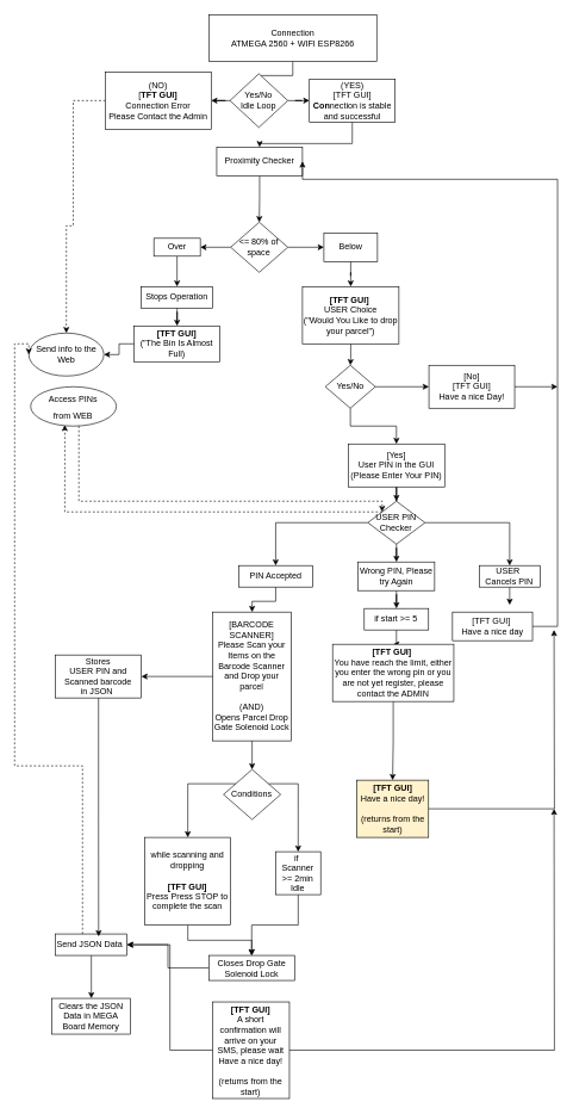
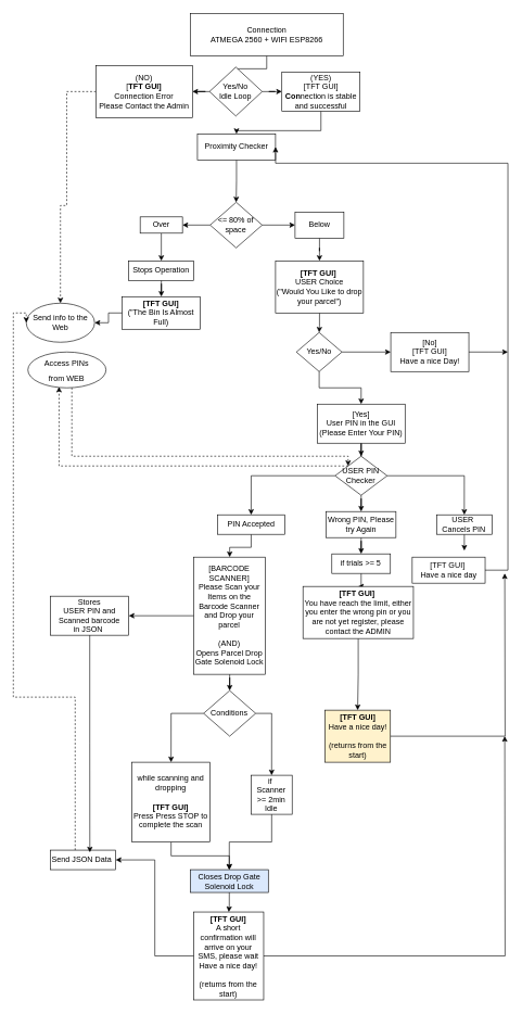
  <mxCell id="0" />
  <mxCell id="1" parent="0" />
  <mxCell id="2" style="edgeStyle=orthogonalEdgeStyle;rounded=0;orthogonalLoop=1;jettySize=auto;html=1;entryX=0.5;entryY=0;entryDx=0;entryDy=0;" edge="1" parent="1" source="3" target="32"><mxGeometry relative="1" as="geometry" /></mxCell>
  <mxCell id="3" value="&lt;b&gt;[TFT GUI]&amp;nbsp;&lt;/b&gt;&lt;div&gt;USER Choice&lt;div&gt;(&quot;Would You Like to drop your parcel&quot;)&lt;/div&gt;&lt;/div&gt;" style="rounded=0;whiteSpace=wrap;html=1;" vertex="1" parent="1"><mxGeometry x="422.86" y="400" width="135" height="80" as="geometry" /></mxCell>
  <mxCell id="4" style="edgeStyle=orthogonalEdgeStyle;rounded=0;orthogonalLoop=1;jettySize=auto;html=1;entryX=0.5;entryY=0;entryDx=0;entryDy=0;" edge="1" parent="1" source="5" target="27"><mxGeometry relative="1" as="geometry" /></mxCell>
  <mxCell id="5" value="[Yes]&lt;div&gt;User PIN in the GUI&lt;/div&gt;&lt;div&gt;(Please Enter Your PIN)&lt;/div&gt;" style="rounded=0;whiteSpace=wrap;html=1;" vertex="1" parent="1"><mxGeometry x="486.86" y="620" width="135" height="60" as="geometry" /></mxCell>
  <mxCell id="6" style="edgeStyle=orthogonalEdgeStyle;rounded=0;orthogonalLoop=1;jettySize=auto;html=1;entryX=0.5;entryY=0;entryDx=0;entryDy=0;" edge="1" parent="1" source="7" target="14"><mxGeometry relative="1" as="geometry" /></mxCell>
  <mxCell id="7" value="Proximity Checker" style="rounded=0;whiteSpace=wrap;html=1;" vertex="1" parent="1"><mxGeometry x="302.86" y="205" width="120" height="40" as="geometry" /></mxCell>
  <mxCell id="8" style="edgeStyle=orthogonalEdgeStyle;rounded=0;orthogonalLoop=1;jettySize=auto;html=1;entryX=0.5;entryY=0;entryDx=0;entryDy=0;" edge="1" parent="1" source="9" target="29"><mxGeometry relative="1" as="geometry" /></mxCell>
  <mxCell id="9" value="Wrong PIN, Please try Again" style="rounded=0;whiteSpace=wrap;html=1;" vertex="1" parent="1"><mxGeometry x="500.86" y="785" width="107" height="40" as="geometry" /></mxCell>
  <mxCell id="10" style="edgeStyle=orthogonalEdgeStyle;rounded=0;orthogonalLoop=1;jettySize=auto;html=1;entryX=0.5;entryY=0;entryDx=0;entryDy=0;" edge="1" parent="1" source="11"><mxGeometry relative="1" as="geometry"><mxPoint x="712.86" y="845" as="targetPoint" /></mxGeometry></mxCell>
  <mxCell id="11" value="USER&amp;nbsp; Cancels PIN" style="rounded=0;whiteSpace=wrap;html=1;" vertex="1" parent="1"><mxGeometry x="670.36" y="790" width="85" height="30" as="geometry" /></mxCell>
  <mxCell id="12" style="edgeStyle=orthogonalEdgeStyle;rounded=0;orthogonalLoop=1;jettySize=auto;html=1;entryX=1;entryY=0.5;entryDx=0;entryDy=0;" edge="1" parent="1" source="14" target="18"><mxGeometry relative="1" as="geometry" /></mxCell>
  <mxCell id="13" style="edgeStyle=orthogonalEdgeStyle;rounded=0;orthogonalLoop=1;jettySize=auto;html=1;entryX=0;entryY=0.5;entryDx=0;entryDy=0;" edge="1" parent="1" source="14" target="16"><mxGeometry relative="1" as="geometry" /></mxCell>
  <mxCell id="14" value="&amp;lt;= 80% of space" style="rhombus;whiteSpace=wrap;html=1;" vertex="1" parent="1"><mxGeometry x="322.36" y="310" width="80" height="70" as="geometry" /></mxCell>
  <mxCell id="15" style="edgeStyle=orthogonalEdgeStyle;rounded=0;orthogonalLoop=1;jettySize=auto;html=1;entryX=0.5;entryY=0;entryDx=0;entryDy=0;" edge="1" parent="1" source="16" target="3"><mxGeometry relative="1" as="geometry" /></mxCell>
  <mxCell id="16" value="Below" style="rounded=0;whiteSpace=wrap;html=1;" vertex="1" parent="1"><mxGeometry x="452.86" y="325" width="75" height="40" as="geometry" /></mxCell>
  <mxCell id="17" style="edgeStyle=orthogonalEdgeStyle;rounded=0;orthogonalLoop=1;jettySize=auto;html=1;" edge="1" parent="1" source="18" target="20"><mxGeometry relative="1" as="geometry" /></mxCell>
  <mxCell id="18" value="Over" style="rounded=0;whiteSpace=wrap;html=1;" vertex="1" parent="1"><mxGeometry x="214.86" y="332.5" width="65" height="25" as="geometry" /></mxCell>
  <mxCell id="19" style="edgeStyle=orthogonalEdgeStyle;rounded=0;orthogonalLoop=1;jettySize=auto;html=1;entryX=0.5;entryY=0;entryDx=0;entryDy=0;" edge="1" parent="1" source="20" target="41"><mxGeometry relative="1" as="geometry" /></mxCell>
  <mxCell id="20" value="Stops Operation" style="rounded=0;whiteSpace=wrap;html=1;" vertex="1" parent="1"><mxGeometry x="197.36" y="400" width="100" height="30" as="geometry" /></mxCell>
  <mxCell id="21" style="edgeStyle=orthogonalEdgeStyle;rounded=0;orthogonalLoop=1;jettySize=auto;html=1;" edge="1" parent="1" source="22" target="35"><mxGeometry relative="1" as="geometry" /></mxCell>
  <mxCell id="22" value="PIN Accepted" style="rounded=0;whiteSpace=wrap;html=1;" vertex="1" parent="1"><mxGeometry x="333.86" y="790" width="103" height="30" as="geometry" /></mxCell>
  <mxCell id="23" style="edgeStyle=orthogonalEdgeStyle;rounded=0;orthogonalLoop=1;jettySize=auto;html=1;entryX=0.5;entryY=0;entryDx=0;entryDy=0;" edge="1" parent="1" source="27" target="9"><mxGeometry relative="1" as="geometry" /></mxCell>
  <mxCell id="24" style="edgeStyle=orthogonalEdgeStyle;rounded=0;orthogonalLoop=1;jettySize=auto;html=1;entryX=0.5;entryY=0;entryDx=0;entryDy=0;" edge="1" parent="1" source="27" target="22"><mxGeometry relative="1" as="geometry" /></mxCell>
  <mxCell id="25" style="edgeStyle=orthogonalEdgeStyle;rounded=0;orthogonalLoop=1;jettySize=auto;html=1;entryX=0.5;entryY=0;entryDx=0;entryDy=0;" edge="1" parent="1" source="27" target="11"><mxGeometry relative="1" as="geometry" /></mxCell>
  <mxCell id="26" style="edgeStyle=orthogonalEdgeStyle;rounded=0;orthogonalLoop=1;jettySize=auto;html=1;exitX=0;exitY=0;exitDx=0;exitDy=0;entryX=0.399;entryY=0.971;entryDx=0;entryDy=0;dashed=1;entryPerimeter=0;" edge="1" parent="1" source="27" target="39"><mxGeometry relative="1" as="geometry"><Array as="points"><mxPoint x="89.86" y="715" /><mxPoint x="89.86" y="593" /></Array></mxGeometry></mxCell>
  <mxCell id="27" value="USER PIN Checker" style="rhombus;whiteSpace=wrap;html=1;" vertex="1" parent="1"><mxGeometry x="514.36" y="700" width="80" height="60" as="geometry" /></mxCell>
  <mxCell id="28" style="edgeStyle=orthogonalEdgeStyle;rounded=0;orthogonalLoop=1;jettySize=auto;html=1;entryX=0.5;entryY=0;entryDx=0;entryDy=0;" edge="1" parent="1" source="29" target="44"><mxGeometry relative="1" as="geometry" /></mxCell>
- <mxCell id="29" value="if start &amp;gt;= 5" style="rounded=0;whiteSpace=wrap;html=1;" vertex="1" parent="1"><mxGeometry x="509.36" y="850" width="90" height="30" as="geometry" /></mxCell>
+ <mxCell id="29" value="if trials &amp;gt;= 5" style="rounded=0;whiteSpace=wrap;html=1;" vertex="1" parent="1"><mxGeometry x="509.36" y="850" width="90" height="30" as="geometry" /></mxCell>
  <mxCell id="30" style="edgeStyle=orthogonalEdgeStyle;rounded=0;orthogonalLoop=1;jettySize=auto;html=1;entryX=0.5;entryY=0;entryDx=0;entryDy=0;" edge="1" parent="1" source="32" target="5"><mxGeometry relative="1" as="geometry" /></mxCell>
  <mxCell id="31" style="edgeStyle=orthogonalEdgeStyle;rounded=0;orthogonalLoop=1;jettySize=auto;html=1;entryX=0;entryY=0.5;entryDx=0;entryDy=0;" edge="1" parent="1" source="32" target="55"><mxGeometry relative="1" as="geometry"><mxPoint x="589.86" y="540" as="targetPoint" /></mxGeometry></mxCell>
  <mxCell id="32" value="Yes/No" style="rhombus;whiteSpace=wrap;html=1;" vertex="1" parent="1"><mxGeometry x="454.86" y="510" width="70" height="60" as="geometry" /></mxCell>
  <mxCell id="33" style="edgeStyle=orthogonalEdgeStyle;rounded=0;orthogonalLoop=1;jettySize=auto;html=1;entryX=1;entryY=0.5;entryDx=0;entryDy=0;" edge="1" parent="1" source="35" target="47"><mxGeometry relative="1" as="geometry" /></mxCell>
  <mxCell id="34" style="edgeStyle=orthogonalEdgeStyle;rounded=0;orthogonalLoop=1;jettySize=auto;html=1;" edge="1" parent="1" source="35" target="58"><mxGeometry relative="1" as="geometry" /></mxCell>
  <mxCell id="35" value="&lt;div&gt;[BARCODE SCANNER]&lt;/div&gt;Please Scan your Items on the Barcode Scanner and Drop your parcel&lt;div&gt;&lt;br&gt;&lt;/div&gt;&lt;div&gt;(AND)&lt;/div&gt;&lt;div&gt;Opens Parcel Drop Gate Solenoid Lock&lt;/div&gt;" style="rounded=0;whiteSpace=wrap;html=1;" vertex="1" parent="1"><mxGeometry x="297.36" y="855" width="110" height="180" as="geometry" /></mxCell>
  <mxCell id="36" style="edgeStyle=orthogonalEdgeStyle;rounded=0;orthogonalLoop=1;jettySize=auto;html=1;" edge="1" parent="1" source="37"><mxGeometry relative="1" as="geometry"><mxPoint x="775" y="880" as="targetPoint" /></mxGeometry></mxCell>
  <mxCell id="37" value="&lt;b&gt;[TFT GUI]&lt;/b&gt;&lt;div&gt;Have a nice day!&lt;/div&gt;&lt;div&gt;&lt;br&gt;&lt;/div&gt;&lt;div&gt;(returns from the start)&lt;/div&gt;" style="rounded=0;whiteSpace=wrap;html=1;fillColor=#fff2cc;" vertex="1" parent="1"><mxGeometry x="498.72" y="1090" width="100.64" height="80" as="geometry" /></mxCell>
  <mxCell id="38" style="edgeStyle=orthogonalEdgeStyle;rounded=0;orthogonalLoop=1;jettySize=auto;html=1;entryX=0;entryY=0;entryDx=0;entryDy=0;dashed=1;" edge="1" parent="1" source="39" target="27"><mxGeometry relative="1" as="geometry"><Array as="points"><mxPoint x="109.86" y="700" /><mxPoint x="534.86" y="700" /></Array></mxGeometry></mxCell>
  <mxCell id="39" value="&lt;p style=&quot;line-height: 100%;&quot;&gt;Access PINs&lt;/p&gt;&lt;p style=&quot;line-height: 100%;&quot;&gt;from WEB&lt;/p&gt;" style="ellipse;whiteSpace=wrap;html=1;" vertex="1" parent="1"><mxGeometry x="42.36" y="540" width="120" height="55" as="geometry" /></mxCell>
  <mxCell id="40" style="edgeStyle=orthogonalEdgeStyle;rounded=0;orthogonalLoop=1;jettySize=auto;html=1;entryX=1;entryY=0.5;entryDx=0;entryDy=0;" edge="1" parent="1" source="41" target="42"><mxGeometry relative="1" as="geometry" /></mxCell>
  <mxCell id="41" value="&lt;b&gt;[TFT GUI]&lt;/b&gt;&lt;div&gt;(&quot;The Bin Is Almost Full)&lt;/div&gt;" style="rounded=0;whiteSpace=wrap;html=1;" vertex="1" parent="1"><mxGeometry x="187.36" y="455" width="120" height="50" as="geometry" /></mxCell>
  <mxCell id="42" value="Send info to the Web" style="ellipse;whiteSpace=wrap;html=1;" vertex="1" parent="1"><mxGeometry x="39.86" y="465" width="105" height="60" as="geometry" /></mxCell>
  <mxCell id="43" style="edgeStyle=orthogonalEdgeStyle;rounded=0;orthogonalLoop=1;jettySize=auto;html=1;" edge="1" parent="1" source="44" target="37"><mxGeometry relative="1" as="geometry"><mxPoint x="549.765" y="1010" as="targetPoint" /></mxGeometry></mxCell>
  <mxCell id="44" value="&lt;b&gt;[TFT GUI]&amp;nbsp;&lt;/b&gt;&lt;div&gt;You have reach the limit, either you enter the wrong pin or you are not yet register, please contact the ADMIN&lt;/div&gt;" style="rounded=0;whiteSpace=wrap;html=1;" vertex="1" parent="1"><mxGeometry x="465" y="900" width="169.68" height="80" as="geometry" /></mxCell>
  <mxCell id="45" style="edgeStyle=orthogonalEdgeStyle;rounded=0;orthogonalLoop=1;jettySize=auto;html=1;entryX=1;entryY=0.5;entryDx=0;entryDy=0;" edge="1" parent="1" source="46" target="7"><mxGeometry relative="1" as="geometry"><Array as="points"><mxPoint x="779.86" y="875" /><mxPoint x="779.86" y="250" /></Array></mxGeometry></mxCell>
  <mxCell id="46" value="[TFT GUI]&amp;nbsp;&lt;div&gt;Have a nice day&lt;/div&gt;" style="rounded=0;whiteSpace=wrap;html=1;" vertex="1" parent="1"><mxGeometry x="632.86" y="855" width="112" height="40" as="geometry" /></mxCell>
  <mxCell id="47" value="Stores&lt;div&gt;USER PIN and Scanned barcode&lt;/div&gt;&lt;div&gt;in JSON&amp;nbsp;&lt;/div&gt;" style="rounded=0;whiteSpace=wrap;html=1;" vertex="1" parent="1"><mxGeometry x="77.36" y="915" width="120" height="60" as="geometry" /></mxCell>
  <mxCell id="48" style="edgeStyle=orthogonalEdgeStyle;rounded=0;orthogonalLoop=1;jettySize=auto;html=1;entryX=0;entryY=0.5;entryDx=0;entryDy=0;dashed=1;" edge="1" parent="1" source="50" target="42"><mxGeometry relative="1" as="geometry"><Array as="points"><mxPoint x="115" y="1070" /><mxPoint x="20" y="1070" /><mxPoint x="20" y="480" /></Array></mxGeometry></mxCell>
- <mxCell id="49" style="edgeStyle=orthogonalEdgeStyle;rounded=0;orthogonalLoop=1;jettySize=auto;html=1;" edge="1" parent="1" source="50" target="51"><mxGeometry relative="1" as="geometry" /></mxCell>
  <mxCell id="50" value="Send&amp;nbsp;&lt;span style=&quot;background-color: initial;&quot;&gt;JSON Data&amp;nbsp;&lt;/span&gt;" style="rounded=0;whiteSpace=wrap;html=1;" vertex="1" parent="1"><mxGeometry x="77.36" y="1305" width="100" height="30" as="geometry" /></mxCell>
- <mxCell id="51" value="Clears the JSON Data in MEGA Board Memory" style="rounded=0;whiteSpace=wrap;html=1;" vertex="1" parent="1"><mxGeometry x="72.36" y="1395" width="110" height="50" as="geometry" /></mxCell>
  <mxCell id="52" style="edgeStyle=orthogonalEdgeStyle;rounded=0;orthogonalLoop=1;jettySize=auto;html=1;entryX=0.5;entryY=0;entryDx=0;entryDy=0;" edge="1" parent="1" source="53" target="75"><mxGeometry relative="1" as="geometry" /></mxCell>
  <mxCell id="53" value="&lt;div&gt;while scanning and dropping&lt;b&gt;&lt;/b&gt;&lt;/div&gt;&lt;div&gt;&lt;b&gt;&lt;br&gt;&lt;/b&gt;&lt;/div&gt;&lt;div&gt;&lt;b&gt;[TFT GUI]&lt;/b&gt;&lt;/div&gt;Press Press STOP to complete the scan" style="rounded=0;whiteSpace=wrap;html=1;" vertex="1" parent="1"><mxGeometry x="202.36" y="1170" width="120" height="122.5" as="geometry" /></mxCell>
  <mxCell id="54" style="edgeStyle=orthogonalEdgeStyle;rounded=0;orthogonalLoop=1;jettySize=auto;html=1;" edge="1" parent="1" source="55"><mxGeometry relative="1" as="geometry"><mxPoint x="779.86" y="540" as="targetPoint" /></mxGeometry></mxCell>
  <mxCell id="55" value="[No]&lt;div&gt;[TFT GUI]&lt;/div&gt;&lt;div&gt;Have a nice Day!&lt;/div&gt;" style="rounded=0;whiteSpace=wrap;html=1;" vertex="1" parent="1"><mxGeometry x="599.86" y="510" width="120" height="60" as="geometry" /></mxCell>
  <mxCell id="56" style="edgeStyle=orthogonalEdgeStyle;rounded=0;orthogonalLoop=1;jettySize=auto;html=1;entryX=0.5;entryY=0;entryDx=0;entryDy=0;" edge="1" parent="1" source="58" target="53"><mxGeometry relative="1" as="geometry"><Array as="points"><mxPoint x="262.86" y="1095" /></Array></mxGeometry></mxCell>
  <mxCell id="57" style="edgeStyle=orthogonalEdgeStyle;rounded=0;orthogonalLoop=1;jettySize=auto;html=1;entryX=0.5;entryY=0;entryDx=0;entryDy=0;" edge="1" parent="1" source="58" target="60"><mxGeometry relative="1" as="geometry"><Array as="points"><mxPoint x="416.86" y="1095" /></Array></mxGeometry></mxCell>
- <mxCell id="58" value="Conditions" style="rhombus;whiteSpace=wrap;html=1;" vertex="1" parent="1"><mxGeometry x="312.36" y="1075" width="80" height="70" as="geometry" /></mxCell>
+ <mxCell id="58" value="Conditions" style="rhombus;whiteSpace=wrap;html=1;" vertex="1" parent="1"><mxGeometry x="312.36" y="1060" width="80" height="70" as="geometry" /></mxCell>
  <mxCell id="59" style="edgeStyle=orthogonalEdgeStyle;rounded=0;orthogonalLoop=1;jettySize=auto;html=1;entryX=0.5;entryY=0;entryDx=0;entryDy=0;" edge="1" parent="1" source="60" target="75"><mxGeometry relative="1" as="geometry" /></mxCell>
  <mxCell id="60" value="if&amp;nbsp;&lt;div&gt;Scanner &amp;gt;= 2min Idle&lt;/div&gt;" style="rounded=0;whiteSpace=wrap;html=1;" vertex="1" parent="1"><mxGeometry x="385.36" y="1190" width="63" height="60" as="geometry" /></mxCell>
  <mxCell id="61" style="edgeStyle=orthogonalEdgeStyle;rounded=0;orthogonalLoop=1;jettySize=auto;html=1;" edge="1" parent="1" source="63"><mxGeometry relative="1" as="geometry"><mxPoint x="775" y="1130" as="targetPoint" /></mxGeometry></mxCell>
  <mxCell id="62" style="edgeStyle=orthogonalEdgeStyle;rounded=0;orthogonalLoop=1;jettySize=auto;html=1;entryX=1;entryY=0.5;entryDx=0;entryDy=0;" edge="1" parent="1" source="63" target="50"><mxGeometry relative="1" as="geometry" /></mxCell>
  <mxCell id="63" value="&lt;div&gt;&lt;b&gt;[TFT GUI]&lt;/b&gt;&lt;/div&gt;&lt;div&gt;A short confirmation will arrive on your SMS, please wait&lt;/div&gt;Have a nice day!&lt;div&gt;&lt;br&gt;&lt;/div&gt;&lt;div&gt;(returns from the start)&lt;/div&gt;" style="rounded=0;whiteSpace=wrap;html=1;" vertex="1" parent="1"><mxGeometry x="297.36" y="1400" width="107.25" height="135" as="geometry" /></mxCell>
  <mxCell id="64" style="edgeStyle=orthogonalEdgeStyle;rounded=0;orthogonalLoop=1;jettySize=auto;html=1;entryX=0.5;entryY=0;entryDx=0;entryDy=0;" edge="1" parent="1" source="65" target="68"><mxGeometry relative="1" as="geometry" /></mxCell>
  <mxCell id="65" value="Connection&lt;div&gt;ATMEGA 2560 + WIFI ESP8266&lt;/div&gt;" style="rounded=0;whiteSpace=wrap;html=1;" vertex="1" parent="1"><mxGeometry x="291.79" y="20" width="235" height="65" as="geometry" /></mxCell>
  <mxCell id="66" style="edgeStyle=orthogonalEdgeStyle;rounded=0;orthogonalLoop=1;jettySize=auto;html=1;entryX=0;entryY=0.5;entryDx=0;entryDy=0;" edge="1" parent="1" source="68" target="72"><mxGeometry relative="1" as="geometry" /></mxCell>
  <mxCell id="67" style="edgeStyle=orthogonalEdgeStyle;rounded=0;orthogonalLoop=1;jettySize=auto;html=1;entryX=1;entryY=0.5;entryDx=0;entryDy=0;" edge="1" parent="1" source="68" target="70"><mxGeometry relative="1" as="geometry" /></mxCell>
  <mxCell id="68" value="Yes/No&lt;div&gt;Idle Loop&lt;/div&gt;" style="rhombus;whiteSpace=wrap;html=1;" vertex="1" parent="1"><mxGeometry x="321.36" y="102.5" width="81" height="75" as="geometry" /></mxCell>
  <mxCell id="69" style="edgeStyle=orthogonalEdgeStyle;rounded=0;orthogonalLoop=1;jettySize=auto;html=1;entryX=0.5;entryY=0;entryDx=0;entryDy=0;dashed=1;" edge="1" parent="1" source="70" target="42"><mxGeometry relative="1" as="geometry"><Array as="points"><mxPoint x="102" y="140" /><mxPoint x="102" y="315" /></Array></mxGeometry></mxCell>
  <mxCell id="70" value="&lt;div&gt;(NO)&lt;/div&gt;&lt;div&gt;[&lt;b&gt;TFT GUI]&lt;/b&gt;&lt;/div&gt;&lt;div&gt;&lt;div&gt;Connection Error&lt;/div&gt;&lt;div&gt;Please Contact the Admin&lt;/div&gt;&lt;/div&gt;" style="rounded=0;whiteSpace=wrap;html=1;" vertex="1" parent="1"><mxGeometry x="146.97" y="100" width="148.14" height="80" as="geometry" /></mxCell>
  <mxCell id="71" style="edgeStyle=orthogonalEdgeStyle;rounded=0;orthogonalLoop=1;jettySize=auto;html=1;entryX=0.5;entryY=0;entryDx=0;entryDy=0;" edge="1" parent="1" source="72" target="7"><mxGeometry relative="1" as="geometry"><Array as="points"><mxPoint x="493" y="200" /><mxPoint x="363" y="200" /></Array></mxGeometry></mxCell>
  <mxCell id="72" value="&lt;div&gt;(YES)&lt;/div&gt;&lt;div&gt;[TFT GUI]&lt;/div&gt;&lt;b&gt;Con&lt;/b&gt;nection is stable and successful" style="rounded=0;whiteSpace=wrap;html=1;" vertex="1" parent="1"><mxGeometry x="432.57" y="110" width="120" height="60" as="geometry" /></mxCell>
  <mxCell id="73" style="edgeStyle=orthogonalEdgeStyle;rounded=0;orthogonalLoop=1;jettySize=auto;html=1;entryX=0.602;entryY=0.112;entryDx=0;entryDy=0;entryPerimeter=0;" edge="1" parent="1" source="47" target="50"><mxGeometry relative="1" as="geometry" /></mxCell>
- <mxCell id="74" style="edgeStyle=orthogonalEdgeStyle;rounded=0;orthogonalLoop=1;jettySize=auto;html=1;" edge="1" parent="1" source="75" target="50"><mxGeometry relative="1" as="geometry" /></mxCell>
- <mxCell id="75" value="Closes Drop Gate Solenoid Lock" style="rounded=0;whiteSpace=wrap;html=1;" vertex="1" parent="1"><mxGeometry x="291.79" y="1335" width="120" height="35" as="geometry" /></mxCell>
+ <mxCell id="74" style="edgeStyle=orthogonalEdgeStyle;rounded=0;orthogonalLoop=1;jettySize=auto;html=1;entryX=0.5;entryY=0;entryDx=0;entryDy=0;" edge="1" parent="1" source="75" target="63"><mxGeometry relative="1" as="geometry" /></mxCell>
+ <mxCell id="75" value="Closes Drop Gate Solenoid Lock" style="rounded=0;whiteSpace=wrap;html=1;fillColor=#dae8fc;" vertex="1" parent="1"><mxGeometry x="291.79" y="1335" width="120" height="35" as="geometry" /></mxCell>
